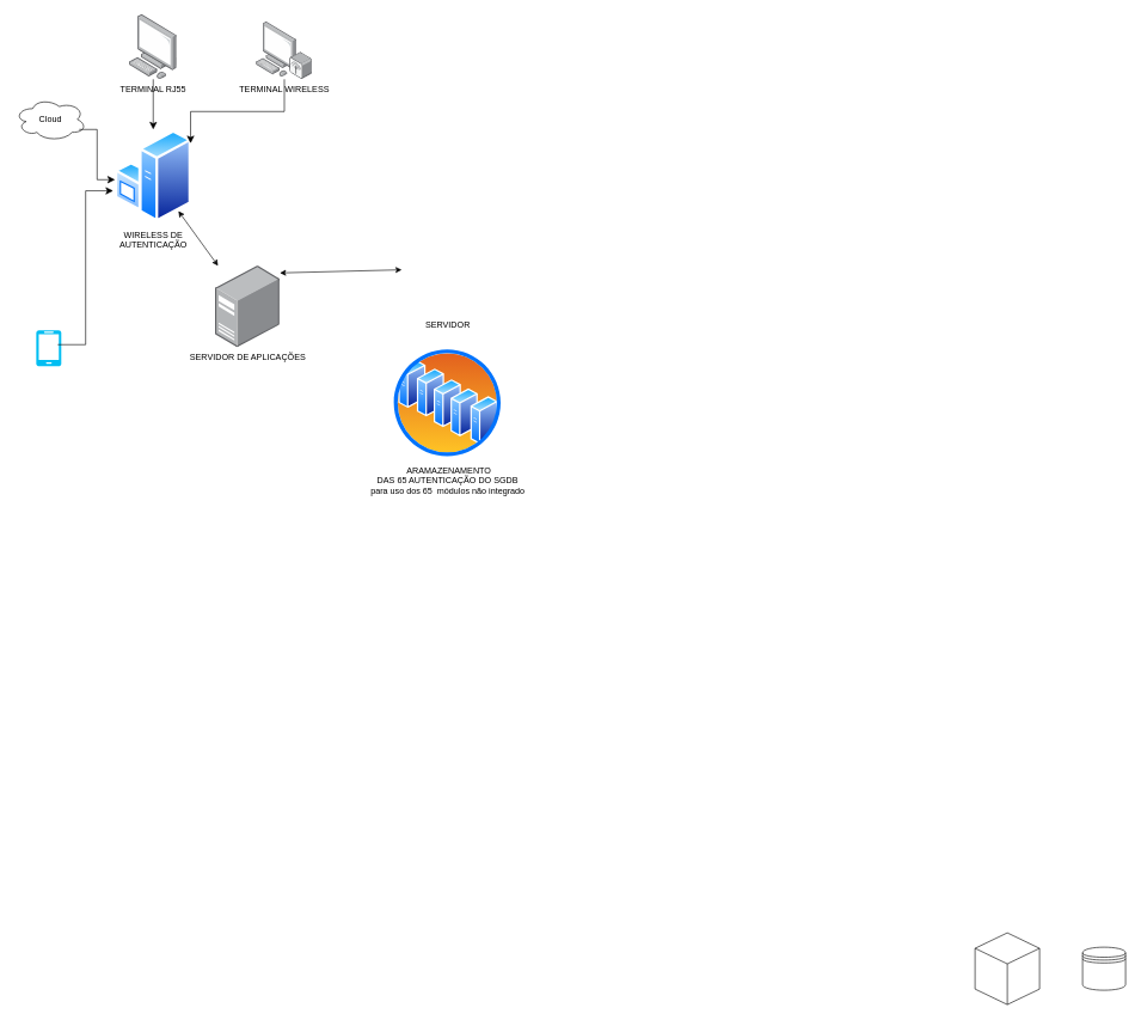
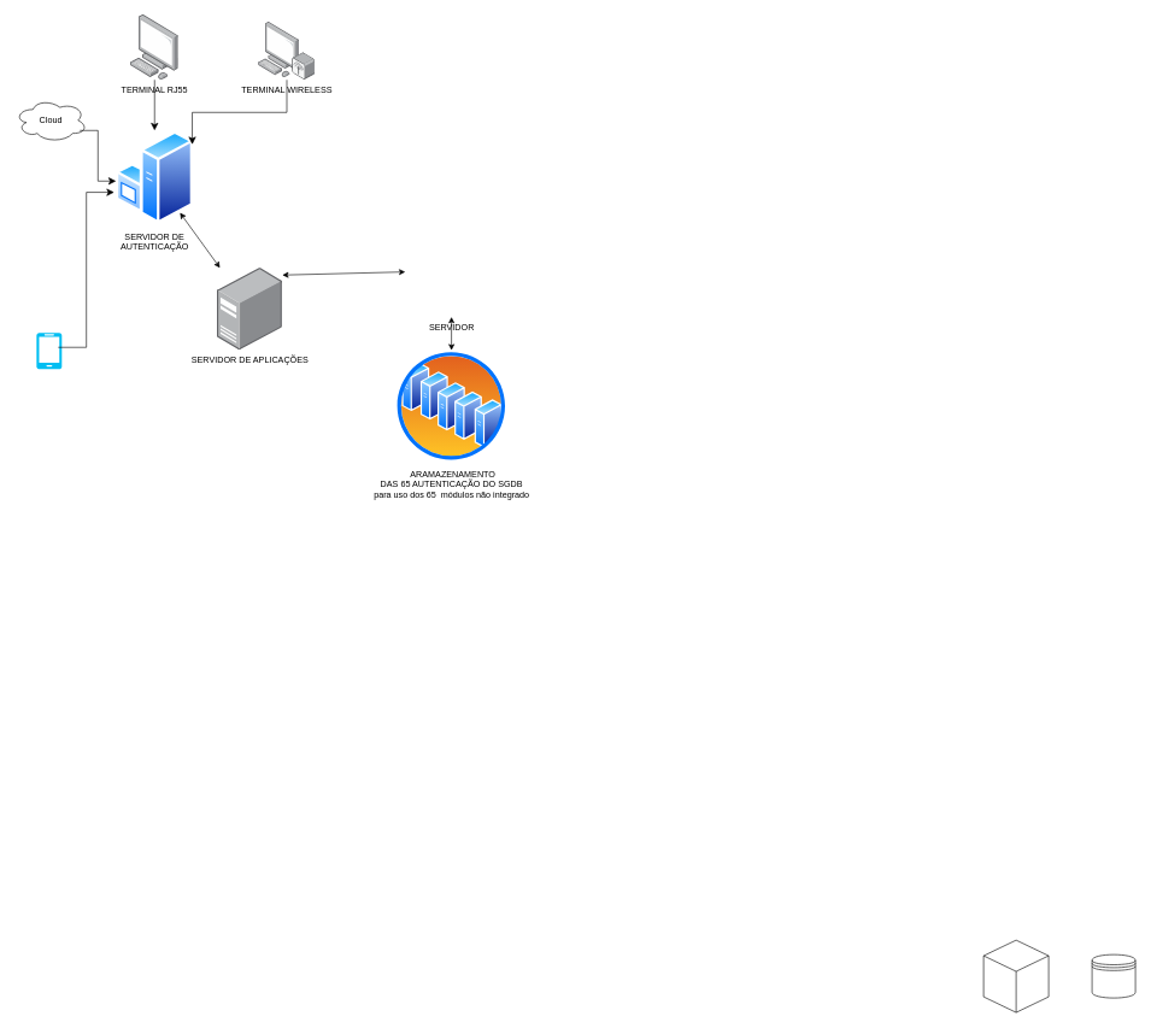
  <mxCell id="0" />
  <mxCell id="1" parent="0" />
  <mxCell id="2" value="" style="shape=datastore;whiteSpace=wrap;html=1;" vertex="1" parent="1"><mxGeometry x="1510" y="1320" width="60" height="60" as="geometry" /></mxCell>
  <mxCell id="3" value="" style="html=1;whiteSpace=wrap;shape=isoCube2;backgroundOutline=1;isoAngle=15;" vertex="1" parent="1"><mxGeometry x="1360" y="1300" width="90" height="100" as="geometry" /></mxCell>
  <mxCell id="4" value="Cloud" style="ellipse;shape=cloud;whiteSpace=wrap;html=1;align=center;" vertex="1" parent="1"><mxGeometry x="20" y="136" width="100" height="60" as="geometry" /></mxCell>
  <mxCell id="5" value="" style="verticalLabelPosition=bottom;html=1;verticalAlign=top;align=center;strokeColor=none;fillColor=#00BEF2;shape=mxgraph.azure.mobile;pointerEvents=1;" vertex="1" parent="1"><mxGeometry x="50" y="460" width="35" height="50" as="geometry" /></mxCell>
  <mxCell id="6" value="SERVIDOR" style="shape=image;html=1;verticalAlign=top;verticalLabelPosition=bottom;labelBackgroundColor=#ffffff;imageAspect=0;aspect=fixed;image=https://cdn2.iconfinder.com/data/icons/whcompare-isometric-web-hosting-servers/50/database-cache-128.png" vertex="1" parent="1"><mxGeometry x="560" y="310" width="128" height="128" as="geometry" /></mxCell>
  <mxCell id="7" value="" style="edgeStyle=elbowEdgeStyle;elbow=horizontal;endArrow=classic;html=1;curved=0;rounded=0;endSize=8;startSize=8;entryX=-0.024;entryY=0.658;entryDx=0;entryDy=0;entryPerimeter=0;" edge="1" parent="1" target="9"><mxGeometry width="50" height="50" relative="1" as="geometry"><mxPoint x="80" y="480" as="sourcePoint" /><mxPoint x="150" y="290" as="targetPoint" /></mxGeometry></mxCell>
  <mxCell id="8" value="" style="edgeStyle=elbowEdgeStyle;elbow=horizontal;endArrow=classic;html=1;curved=0;rounded=0;endSize=8;startSize=8;entryX=0;entryY=0.156;entryDx=0;entryDy=0;entryPerimeter=0;" edge="1" parent="1"><mxGeometry width="50" height="50" relative="1" as="geometry"><mxPoint x="110" y="180" as="sourcePoint" /><mxPoint x="160" y="250.015" as="targetPoint" /></mxGeometry></mxCell>
- <mxCell id="9" value="WIRELESS DE &lt;br&gt;AUTENTICAÇÃO" style="aspect=fixed;perimeter=ellipsePerimeter;html=1;align=center;shadow=0;dashed=0;spacingTop=3;image;image=img/lib/active_directory/windows_server.svg;" vertex="1" parent="1"><mxGeometry x="160" y="180" width="106.6" height="130" as="geometry" /></mxCell>
+ <mxCell id="9" value="SERVIDOR DE &lt;br&gt;AUTENTICAÇÃO" style="aspect=fixed;perimeter=ellipsePerimeter;html=1;align=center;shadow=0;dashed=0;spacingTop=3;image;image=img/lib/active_directory/windows_server.svg;" vertex="1" parent="1"><mxGeometry x="160" y="180" width="106.6" height="130" as="geometry" /></mxCell>
  <mxCell id="10" value="TERMINAL RJ55" style="points=[];aspect=fixed;html=1;align=center;shadow=0;dashed=0;image;image=img/lib/allied_telesis/computer_and_terminals/Personal_Computer.svg;" vertex="1" parent="1"><mxGeometry x="180" y="20" width="66.41" height="90" as="geometry" /></mxCell>
  <mxCell id="11" value="TERMINAL WIRELESS" style="points=[];aspect=fixed;html=1;align=center;shadow=0;dashed=0;image;image=img/lib/allied_telesis/computer_and_terminals/Personal_Computer_Wireless.svg;" vertex="1" parent="1"><mxGeometry x="357" y="30" width="78.5" height="80" as="geometry" /></mxCell>
  <mxCell id="12" value="" style="edgeStyle=elbowEdgeStyle;elbow=horizontal;endArrow=classic;html=1;curved=0;rounded=0;endSize=8;startSize=8;" edge="1" parent="1" source="10" target="9"><mxGeometry width="50" height="50" relative="1" as="geometry"><mxPoint x="180" y="250" as="sourcePoint" /><mxPoint x="230" y="200" as="targetPoint" /><Array as="points"><mxPoint x="210" y="190" /></Array></mxGeometry></mxCell>
  <mxCell id="13" value="" style="edgeStyle=elbowEdgeStyle;elbow=vertical;endArrow=classic;html=1;curved=0;rounded=0;endSize=8;startSize=8;entryX=0.989;entryY=0.148;entryDx=0;entryDy=0;entryPerimeter=0;" edge="1" parent="1" source="11" target="9"><mxGeometry width="50" height="50" relative="1" as="geometry"><mxPoint x="360" y="300" as="sourcePoint" /><mxPoint x="410" y="250" as="targetPoint" /></mxGeometry></mxCell>
  <mxCell id="14" value="" style="endArrow=classic;startArrow=classic;html=1;rounded=0;" edge="1" parent="1" source="9" target="17"><mxGeometry width="50" height="50" relative="1" as="geometry"><mxPoint x="420" y="320" as="sourcePoint" /><mxPoint x="470" y="270" as="targetPoint" /></mxGeometry></mxCell>
+ <mxCell id="15" value="" style="endArrow=classic;startArrow=classic;html=1;rounded=0;" edge="1" parent="1" source="6" target="16"><mxGeometry width="50" height="50" relative="1" as="geometry"><mxPoint x="550" y="390" as="sourcePoint" /><mxPoint x="600" y="390" as="targetPoint" /></mxGeometry></mxCell>
  <mxCell id="16" value="&amp;nbsp;ARAMAZENAMENTO&lt;br style=&quot;border-color: var(--border-color);&quot;&gt;DAS 65 AUTENTICAÇÃO DO SGDB&lt;br style=&quot;border-color: var(--border-color);&quot;&gt;para uso dos 65&amp;nbsp; módulos não integrado" style="aspect=fixed;perimeter=ellipsePerimeter;html=1;align=center;shadow=0;dashed=0;spacingTop=3;image;image=img/lib/active_directory/server_farm.svg;" vertex="1" parent="1"><mxGeometry x="546.5" y="484" width="155" height="155" as="geometry" /></mxCell>
  <mxCell id="17" value="SERVIDOR DE APLICAÇÕES" style="points=[];aspect=fixed;html=1;align=center;shadow=0;dashed=0;image;image=img/lib/allied_telesis/computer_and_terminals/Server_Desktop.svg;" vertex="1" parent="1"><mxGeometry x="300" y="370" width="89.93" height="114" as="geometry" /></mxCell>
  <mxCell id="18" value="" style="endArrow=classic;startArrow=classic;html=1;rounded=0;" edge="1" parent="1" target="6"><mxGeometry width="50" height="50" relative="1" as="geometry"><mxPoint x="390" y="380" as="sourcePoint" /><mxPoint x="450" y="320" as="targetPoint" /></mxGeometry></mxCell>
